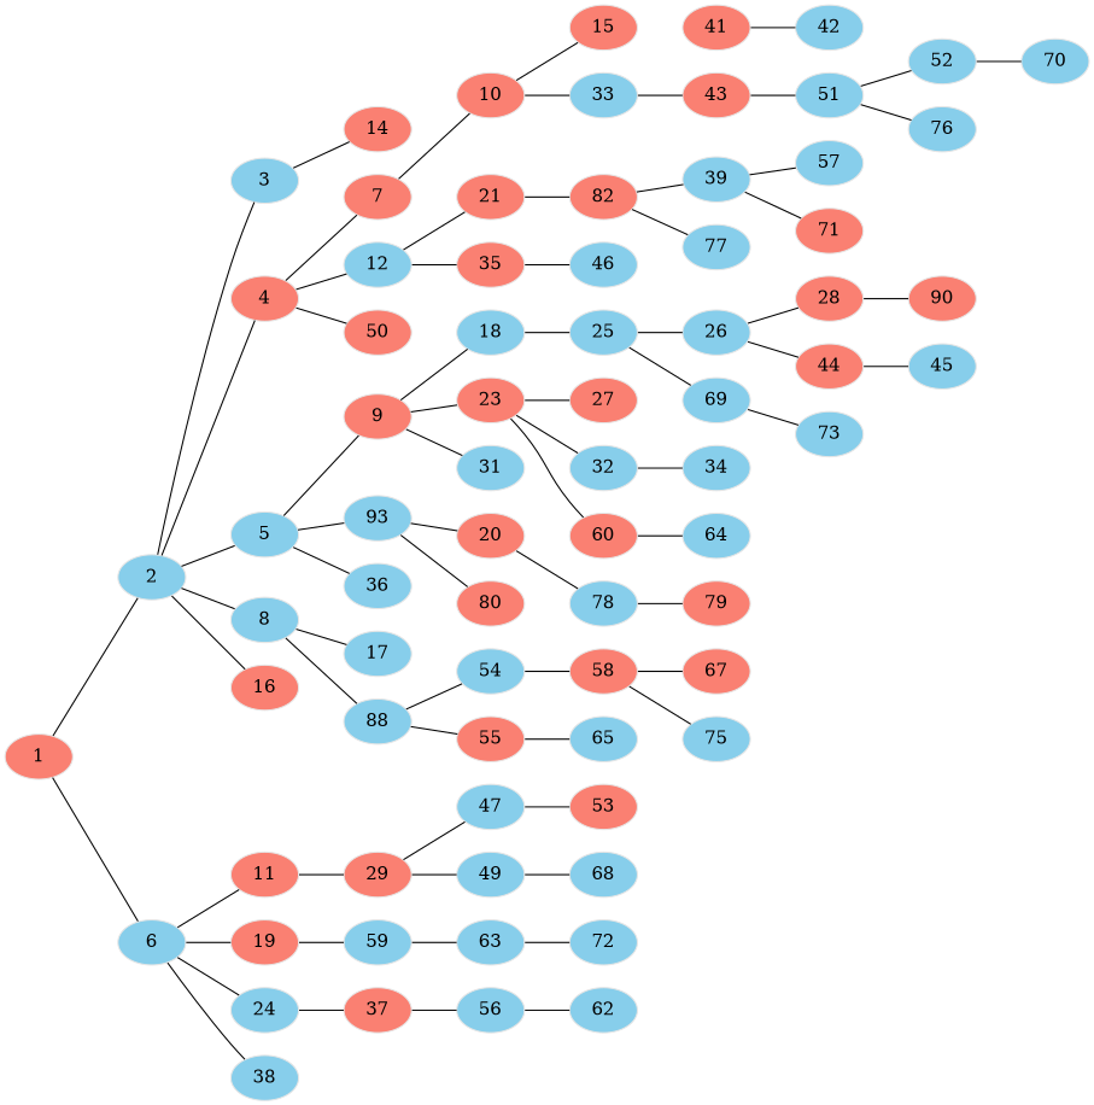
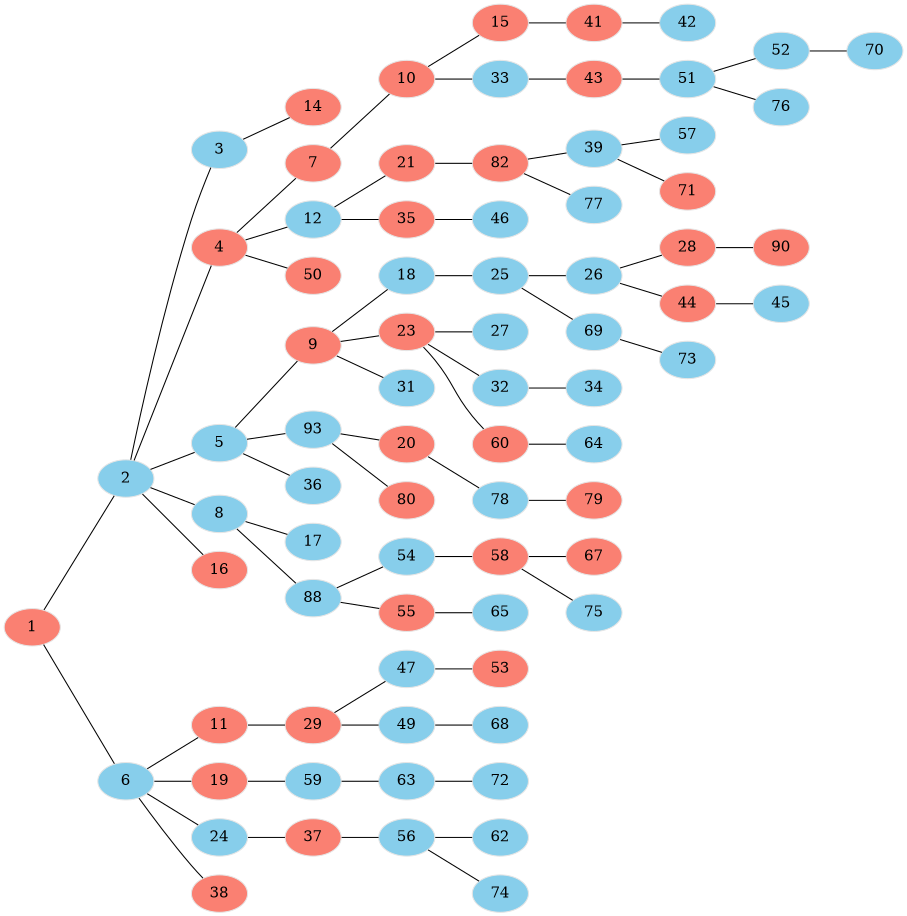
  graph {
    rankdir=LR
    node [color=gray90 fillcolor=skyblue style=filled]
    edge [weight=1.0]
    1 [fillcolor=salmon]
    2
    6
    3
    4 [fillcolor=salmon]
    5
    8
    16 [fillcolor=salmon]
    11 [fillcolor=salmon]
    19 [fillcolor=salmon]
    24
-   38
+   38 [fillcolor=salmon]
    14 [fillcolor=salmon]
    7 [fillcolor=salmon]
    12
    50 [fillcolor=salmon]
    9 [fillcolor=salmon]
    n18 [label=93]
    36
    17
    n21 [label=88]
    10 [fillcolor=salmon]
    21 [fillcolor=salmon]
    35 [fillcolor=salmon]
    18
    23 [fillcolor=salmon]
    31
    20 [fillcolor=salmon]
    80 [fillcolor=salmon]
    29 [fillcolor=salmon]
    59
    37 [fillcolor=salmon]
    15 [fillcolor=salmon]
    33
    54
    55 [fillcolor=salmon]
    25
-   27 [fillcolor=salmon]
+   27
    32
    60 [fillcolor=salmon]
    41 [fillcolor=salmon]
    43 [fillcolor=salmon]
    47
    49
    n45 [fillcolor=salmon label=82]
    46
    78
    42
    26
    69
    63
    79 [fillcolor=salmon]
    39
    77
    57
    71 [fillcolor=salmon]
    34
    64
    56
    28 [fillcolor=salmon]
    44 [fillcolor=salmon]
    73
    n63 [fillcolor=salmon label=90]
    45
    53 [fillcolor=salmon]
    68
    51
    62
+   74
    52
    76
    58 [fillcolor=salmon]
    65
    70
    67 [fillcolor=salmon]
    75
    72
    1 -- 2
    1 -- 6
    2 -- 3
    2 -- 4
    2 -- 5
    2 -- 8
    2 -- 16
    6 -- 11
    6 -- 19
    6 -- 24
    6 -- 38
    3 -- 14
    4 -- 7
    4 -- 12
    4 -- 50
    5 -- 9
    5 -- n18
    5 -- 36
    8 -- 17
    8 -- n21
    11 -- 29
    19 -- 59
    24 -- 37
    7 -- 10
    12 -- 21
    12 -- 35
    9 -- 18
    9 -- 23
    9 -- 31
    n18 -- 20
    n18 -- 80
    n21 -- 54
    n21 -- 55
    10 -- 15
    10 -- 33
    21 -- n45
    35 -- 46
    18 -- 25
    23 -- 27
    23 -- 32
    23 -- 60
    20 -- 78
    29 -- 47
    29 -- 49
    59 -- 63
    37 -- 56
+   15 -- 41
    33 -- 43
    54 -- 58
    55 -- 65
    25 -- 26
    25 -- 69
    32 -- 34
    60 -- 64
    41 -- 42
    43 -- 51
    47 -- 53
    49 -- 68
    n45 -- 39
    n45 -- 77
    78 -- 79
    26 -- 28
    26 -- 44
    69 -- 73
    63 -- 72
    39 -- 57
    39 -- 71
    56 -- 62
+   56 -- 74
    28 -- n63
    44 -- 45
    51 -- 52
    51 -- 76
    52 -- 70
    58 -- 67
    58 -- 75
  }
